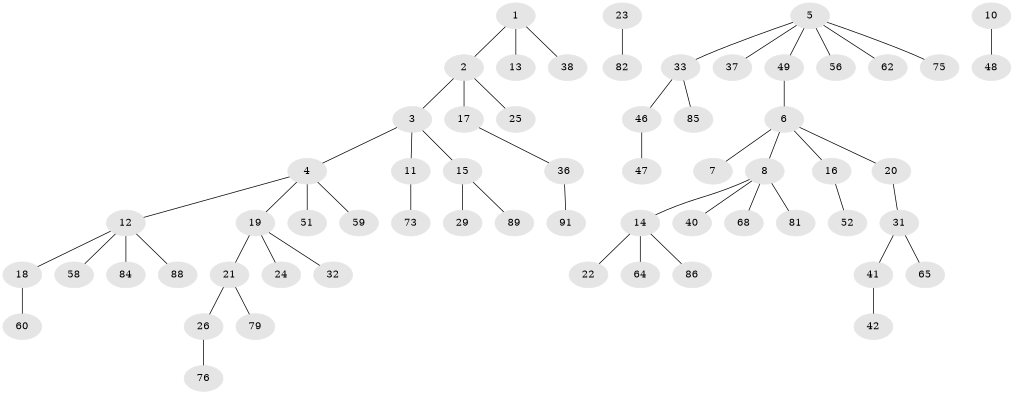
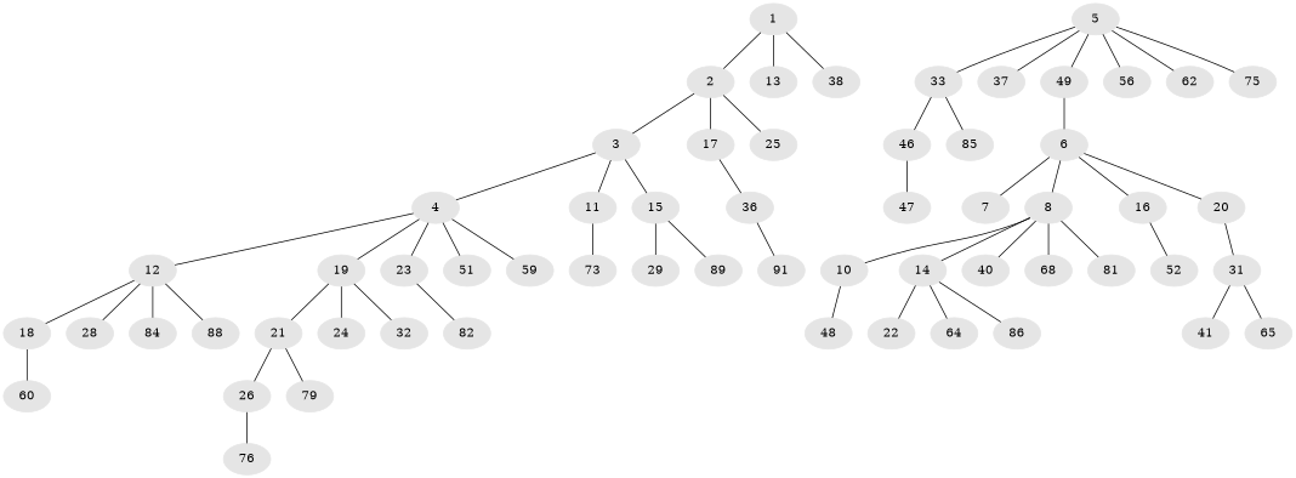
  graph {
    node [color=gray90 style=filled]
    1 [super="+53"]
    2 [super="+70"]
    13
    38
    3 [super="+87"]
    17 [super="+50"]
    25
    4 [super="+27"]
    11 [super="+67"]
    15 [super="+61"]
    36 [super="+39"]
    12 [super="+44"]
    19 [super="+34"]
    23 [super="+28"]
    51 [super="+80"]
    59
    73 [super="+78"]
    29
    89
    5 [super="+30"]
    33 [super="+74"]
    37 [super="+57"]
    49
    56 [super="+92"]
    62
    75
    18 [super="+90"]
-   58
+   58 [label=28]
    84
    88
    21 [super="+55"]
    24 [super="+43"]
    32 [super="+45"]
    82
    6 [super="+9"]
    7
    8 [super="+83"]
    16 [super="+71"]
    20
    46
    85
    10
    14 [super="+54"]
    40 [super="+63"]
    68
    81 [super="+93"]
    52
    31 [super="+35"]
    48 [super="+69"]
    22
    64 [super="+77"]
    86
    60
    91
    26 [super="+66"]
    79
    41 [super="+72"]
    65
    76
-   42
    47
    1 -- 2
    1 -- 13
    1 -- 38
    2 -- 3
    2 -- 17
    2 -- 25
    3 -- 4
    3 -- 11
    3 -- 15
    17 -- 36
    4 -- 12
    4 -- 19
+   4 -- 23
    4 -- 51
    4 -- 59
    11 -- 73
    15 -- 29
    15 -- 89
    36 -- 91
    12 -- 18
    12 -- 58
    12 -- 84
    12 -- 88
    19 -- 21
    19 -- 24
    19 -- 32
    23 -- 82
    5 -- 33
    5 -- 37
    5 -- 49
    5 -- 56
    5 -- 62
    5 -- 75
    33 -- 46
    33 -- 85
    49 -- 6
    18 -- 60
    21 -- 26
    21 -- 79
    6 -- 7
    6 -- 8
    6 -- 16
    6 -- 20
+   8 -- 10
    8 -- 14
    8 -- 40
    8 -- 68
    8 -- 81
    16 -- 52
    20 -- 31
    46 -- 47
    10 -- 48
    14 -- 22
    14 -- 64
    14 -- 86
    31 -- 41
    31 -- 65
    26 -- 76
-   41 -- 42
  }
